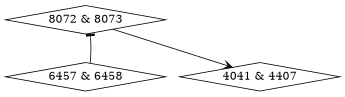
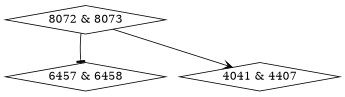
  digraph {
    node [shape=diamond]
    n1 [label="4041 & 4407"]
    n2 [label="6457 & 6458"]
    n3 [label="8072 & 8073"]
    n3 -> n1 [arrowhead=vee]
-   n2 -> n3 [arrowhead=tee]
+   n3 -> n2 [arrowhead=tee]
  }
